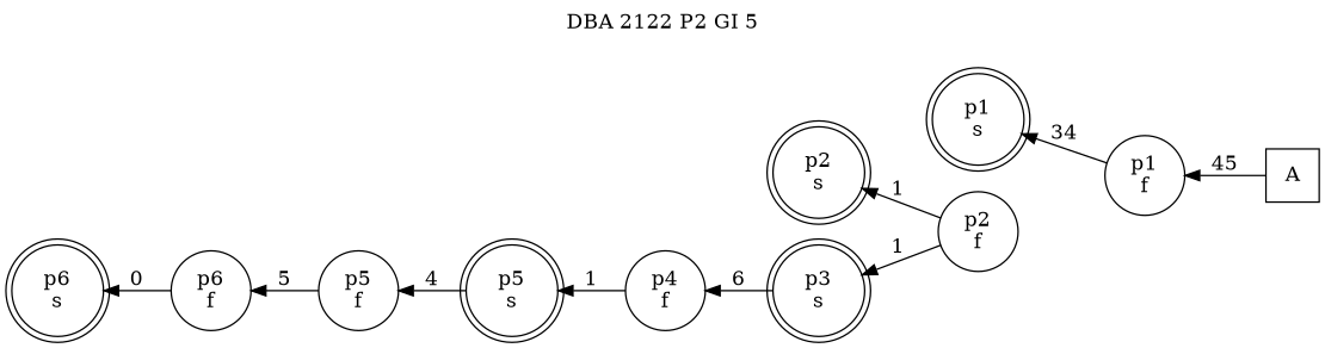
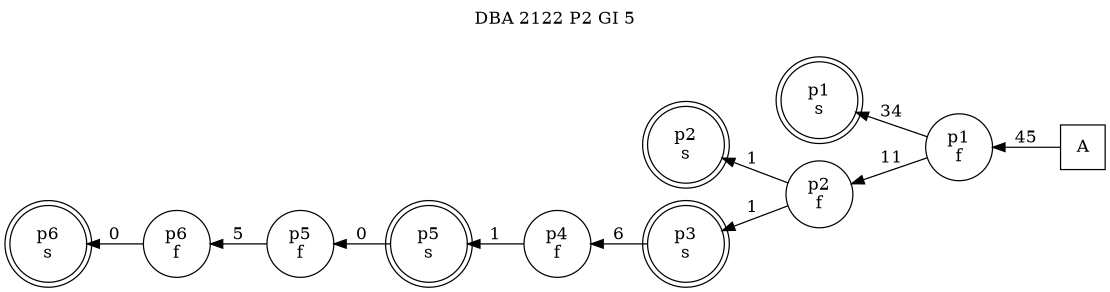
  digraph {
    label=" DBA 2122 P2 GI 5 "
    labelloc=tl
    rankdir=RL
    node [shape=circle]
    n1 [label=A shape=square]
    n2 [label="p1\nf"]
    n3 [label="p1\ns" shape=doublecircle]
    n4 [label="p2\nf"]
    n5 [label="p2\ns" shape=doublecircle]
    n6 [label="p3\ns" shape=doublecircle]
    n7 [label="p4\nf"]
    n8 [label="p5\ns" shape=doublecircle]
    n9 [label="p5\nf"]
    n10 [label="p6\nf"]
    n11 [label="p6\ns" shape=doublecircle]
    n1 -> n2 [label=45]
    n2 -> n3 [label=34]
+   n2 -> n4 [label=11]
    n4 -> n5 [label=1]
    n4 -> n6 [label=1]
    n6 -> n7 [label=6]
    n7 -> n8 [label=1]
-   n8 -> n9 [label=4]
+   n8 -> n9 [label=0]
    n9 -> n10 [label=5]
    n10 -> n11 [label=0]
  }
